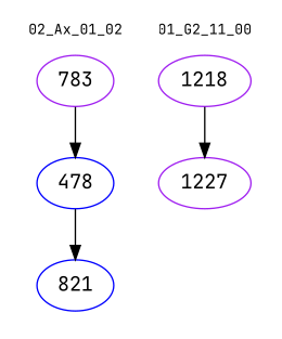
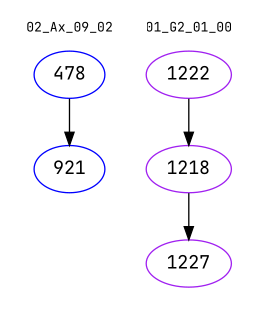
  digraph {
    fontname="JetBrains Mono"
    node [color=purple fontname="JetBrains Mono"]
    edge [color=black fontname="JetBrains Mono"]
-   n1 [label=783]
    n2 [color=blue label=478]
-   n3 [color=blue label=821]
+   n3 [color=blue label=921]
+   n4 [label=1222]
    n5 [label=1218]
    n6 [label=1227]
    subgraph cluster_1 {
      color=white
      fontsize=10
-     label="02_Ax_01_02"
-     n1
+     label="02_Ax_09_02"
      n2
      n3
    }
    subgraph cluster_2 {
      color=white
      fontsize=10
-     label="01_G2_11_00"
+     label="01_G2_01_00"
+     n4
      n5
      n6
    }
-   n1 -> n2
    n2 -> n3
+   n4 -> n5
    n5 -> n6
  }
